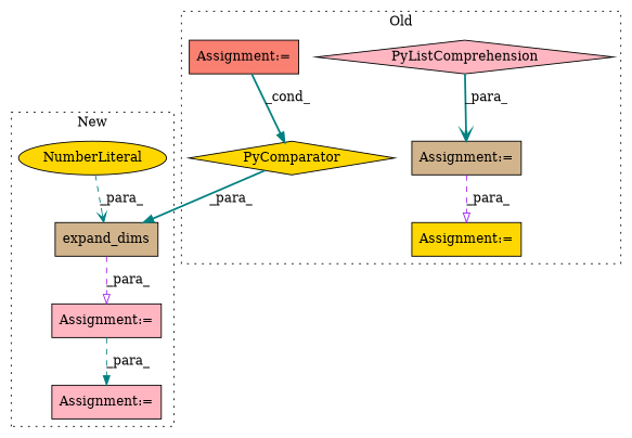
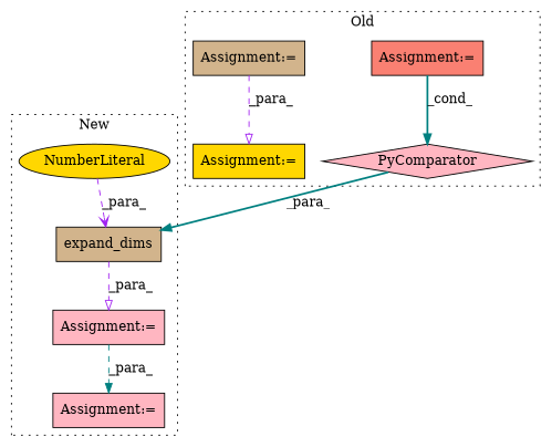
  digraph {
    node [a=7 fillcolor=gold l=1 s=1878 shape=box style=filled]
    edge [arrowhead=normal color=teal style=dashed]
-   n1 [a=113 l=37 label=PyComparator shape=diamond]
+   n1 [a=113 fillcolor=lightpink l=37 label=PyComparator shape=diamond]
    n2 [fillcolor=salmon l=37 label="Assignment:="]
-   n3 [a=109 fillcolor=lightpink l=157 label=PyListComprehension s=1766 shape=diamond]
    n4 [fillcolor=tan l=16 label="Assignment:=" s=1750]
    n5 [label="Assignment:=" s=1949]
    n6 [a=32 fillcolor=tan l="12,1" label=expand_dims s="1490,1516"]
    n7 [fillcolor=lightpink label="Assignment:=" s=1559]
    n8 [fillcolor=lightpink label="Assignment:=" s=1682]
    n9 [a=34 label=NumberLiteral s=1515 shape=ellipse]
    subgraph cluster_1 {
      label=Old
      style=dotted
      n1
      n2
-     n3
      n4
      n5
    }
    subgraph cluster_2 {
      label=New
      style=dotted
      n6
      n7
      n8
      n9
    }
    n1 -> n6 [label=_para_ style=bold]
    n2 -> n1 [label=_cond_ style=bold]
-   n3 -> n4 [arrowhead=vee label=_para_ style=bold]
    n4 -> n5 [arrowhead=onormal color=purple label=_para_]
    n6 -> n7 [arrowhead=onormal color=purple label=_para_]
    n7 -> n8 [label=_para_]
-   n9 -> n6 [arrowhead=vee label=_para_]
+   n9 -> n6 [arrowhead=vee color=purple label=_para_]
  }
